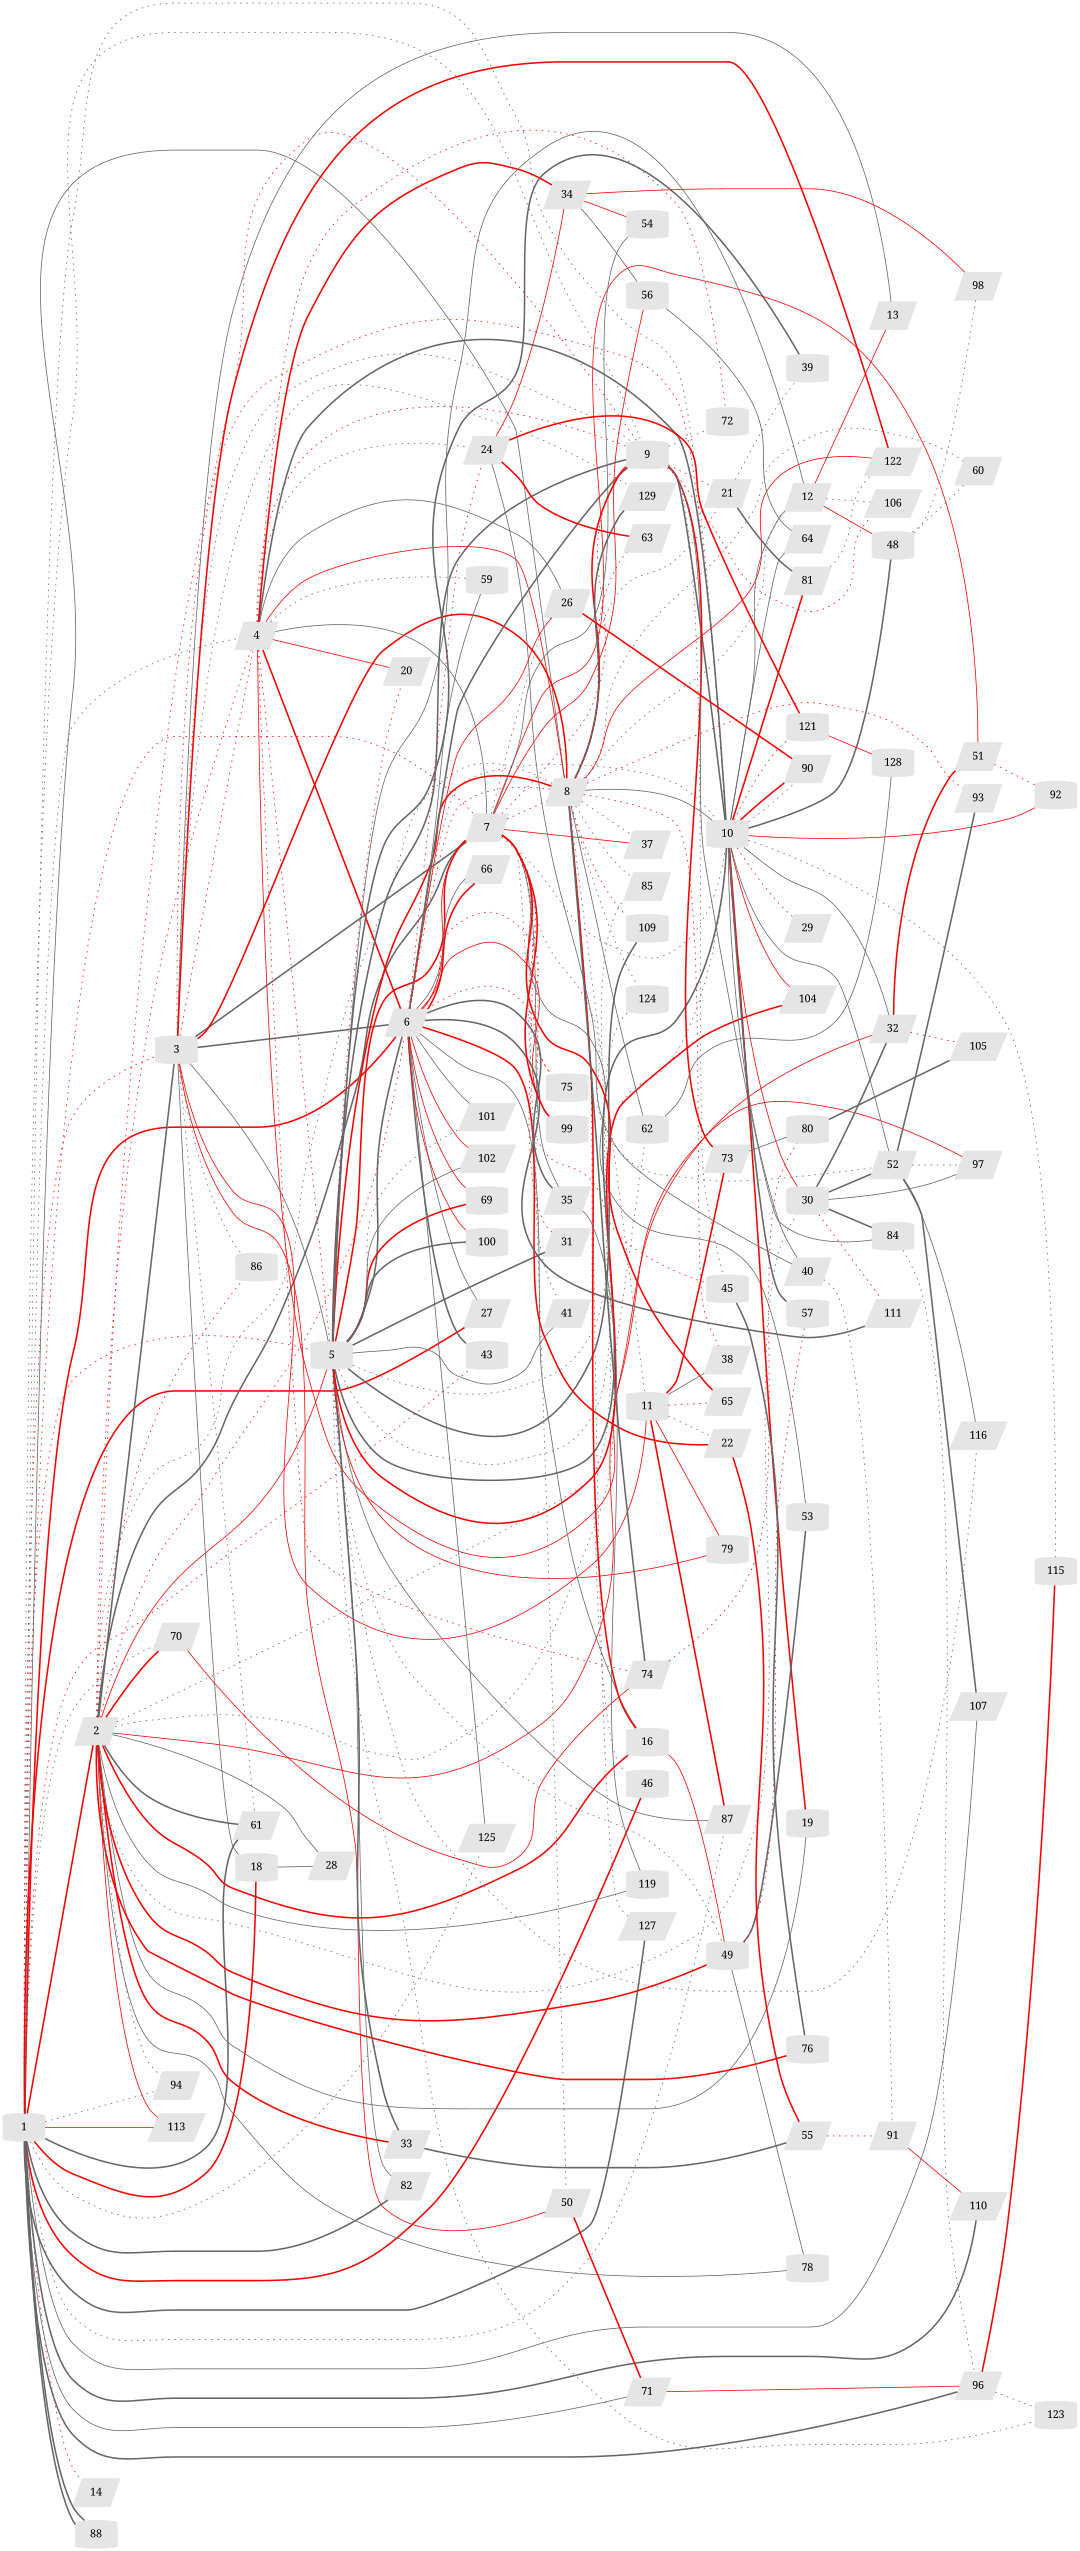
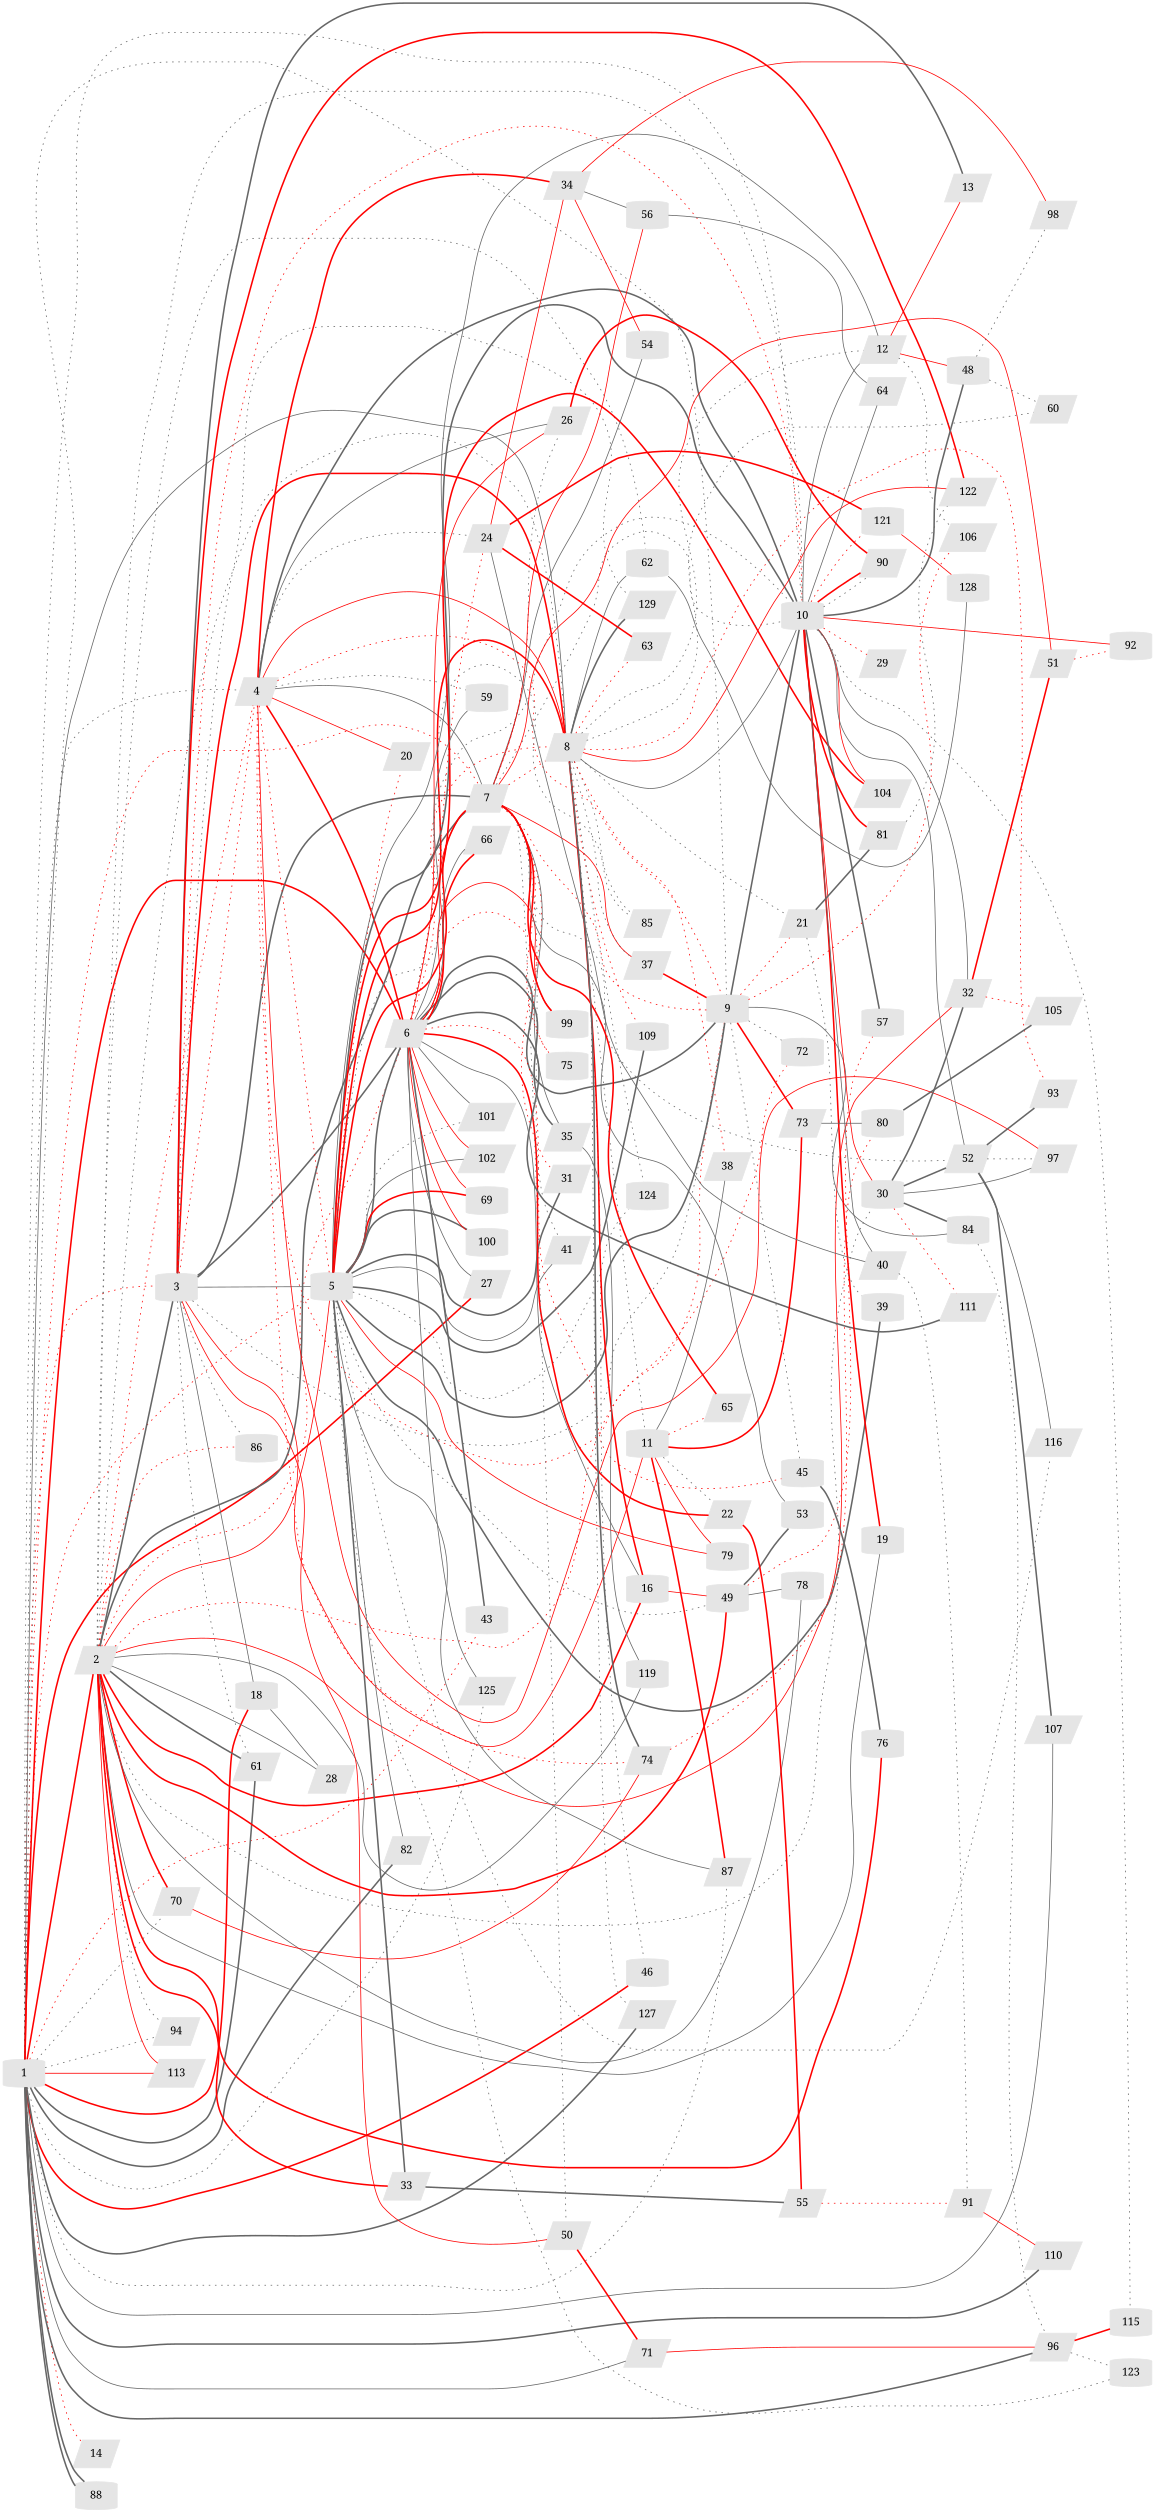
  graph {
    fontname="Noto Serif"
    rankdir=LR
    node [color=gray90 fontname="Noto Serif" shape=parallelogram style=filled]
    edge [color=gray40 fontname="Noto Serif" style=dotted]
    1 [shape=cylinder super="+44"]
    2 [super="+108"]
    3 [shape=cylinder]
    4 [super="+36"]
    5 [shape=cylinder super="+89"]
    6 [super="+83"]
    7 [super="+23"]
    8 [super="+15"]
    9 [shape=cylinder super="+67"]
    10 [shape=cylinder super="+17"]
    14
    18 [shape=cylinder]
    27
    43 [shape=cylinder]
    46 [shape=cylinder]
    61 [super="+117"]
    70
    71 [super="+134"]
    82
    87 [super="+126"]
    88 [shape=cylinder]
    94
    96 [super="+131"]
    107
    110
    113
    125
    127
    16 [shape=cylinder super="+103"]
    19 [shape=cylinder]
    28
    30 [shape=cylinder super="+112"]
    32 [super="+132"]
    33
    49 [shape=cylinder super="+58"]
    62 [shape=cylinder]
    76 [shape=cylinder]
    78 [shape=cylinder]
    86 [shape=cylinder]
    119 [shape=cylinder]
    11 [shape=cylinder super="+25"]
    13
    50
    122 [super="+133"]
    129
    20
    24 [super="+118"]
    26 [super="+120"]
    34 [super="+42"]
    59 [shape=cylinder]
    72 [shape=cylinder]
    74 [super="+77"]
    97
    12 [super="+47"]
    31
    39 [shape=cylinder]
    41
    69 [shape=cylinder]
    79 [shape=cylinder]
    85
    100 [shape=cylinder]
    101
    102
    104
    109 [shape=cylinder]
    116
    123 [shape=cylinder]
    124 [shape=cylinder]
    22
    35 [super="+68"]
    45 [shape=cylinder super="+130"]
    66
    75 [shape=cylinder]
    99 [shape=cylinder]
    111
    37
    51
    52 [super="+114"]
    53 [shape=cylinder]
    54 [shape=cylinder]
    56 [shape=cylinder]
    65
    21
    38
    60
    63
    93
    73
    84 [shape=cylinder]
    106
    29
    40
    48 [shape=cylinder]
    57 [shape=cylinder]
    64
    81
    90 [super="+95"]
    92 [shape=cylinder]
    115 [shape=cylinder]
    121 [shape=cylinder]
    105
    55
    128 [shape=cylinder]
    98
    80 [shape=cylinder]
    91
    1 -- 2 [color=red style=bold]
    1 -- 3 [color=red]
    1 -- 4
    1 -- 5 [color=red weight=2]
    1 -- 6 [color=red style=bold]
    1 -- 7 [color=red]
    1 -- 8 [style=solid]
    1 -- 9
    1 -- 10
    1 -- 14 [color=red]
    1 -- 18 [color=red style=bold]
    1 -- 27 [color=red style=bold]
    1 -- 43 [color=red]
    1 -- 46 [color=red style=bold]
    1 -- 61 [style=bold]
    1 -- 70
    1 -- 71 [style=solid]
    1 -- 82 [style=bold]
    1 -- 87
    1 -- 88 [style=bold]
    1 -- 88 [style=bold]
    1 -- 94
    1 -- 96 [style=bold]
    1 -- 107 [style=solid]
    1 -- 110 [style=bold]
    1 -- 113 [color=red style=solid]
    1 -- 125
    1 -- 127 [style=bold]
    2 -- 3 [style=bold]
    2 -- 4 [color=red weight=2]
    2 -- 5 [color=red style=solid weight=2]
    2 -- 6 [color=red]
    2 -- 7 [style=bold]
    2 -- 8
    2 -- 9 [color=red]
    2 -- 10
    2 -- 61 [style=bold]
    2 -- 70 [color=red style=bold]
    2 -- 94
    2 -- 113 [color=red style=solid]
    2 -- 16 [color=red style=bold]
    2 -- 19 [style=solid]
    2 -- 28 [style=solid]
    2 -- 30
    2 -- 32 [color=red style=solid]
    2 -- 33 [color=red style=bold]
    2 -- 49 [color=red style=bold]
    2 -- 62
    2 -- 76 [color=red style=bold]
    2 -- 78 [style=solid]
    2 -- 86 [color=red]
    2 -- 119 [style=solid]
    3 -- 4 [color=red]
    3 -- 5 [style=solid]
    3 -- 6 [style=bold]
    3 -- 7 [style=bold]
    3 -- 8 [color=red style=bold]
    3 -- 9
    3 -- 10 [color=red]
    3 -- 18 [style=solid]
    3 -- 61
    3 -- 86
    3 -- 11 [color=red style=solid weight=2]
-   3 -- 13 [style=solid]
+   3 -- 13 [style=bold]
    3 -- 50 [color=red style=solid]
    3 -- 122 [color=red style=bold]
    3 -- 129
    4 -- 5 [color=red]
    4 -- 6 [color=red style=bold]
    4 -- 7 [style=solid]
    4 -- 8 [color=red style=solid]
    4 -- 9 [color=red weight=2]
    4 -- 10 [style=bold]
    4 -- 20 [color=red style=solid]
    4 -- 24
    4 -- 26 [style=solid]
    4 -- 34 [color=red style=bold]
    4 -- 59
    4 -- 72 [color=red]
    4 -- 74 [color=red]
    4 -- 97 [color=red style=solid]
    5 -- 6 [style=bold]
    5 -- 7 [color=red style=bold weight=2]
    5 -- 8 [color=red style=bold]
    5 -- 9 [style=bold]
    5 -- 10 [style=bold]
    5 -- 82 [style=solid]
    5 -- 87 [style=solid]
    5 -- 33 [style=bold]
    5 -- 49
    5 -- 20 [color=red]
    5 -- 12 [style=solid]
    5 -- 31 [style=bold]
    5 -- 39 [style=bold]
    5 -- 41 [style=solid]
    5 -- 69 [color=red style=bold weight=2]
    5 -- 79 [color=red style=solid]
    5 -- 85
    5 -- 100 [style=bold]
    5 -- 101
    5 -- 102 [style=solid]
    5 -- 104 [color=red style=bold]
    5 -- 109 [style=bold]
    5 -- 116
    5 -- 123
    5 -- 124
    6 -- 7 [color=red style=solid weight=2]
    6 -- 8 [color=red]
    6 -- 9 [style=bold]
    6 -- 10
    6 -- 27 [style=solid]
    6 -- 43 [style=bold]
    6 -- 125 [style=solid]
    6 -- 16 [style=solid]
    6 -- 24 [color=red]
    6 -- 26 [color=red style=solid]
    6 -- 59 [style=solid]
    6 -- 69 [color=red style=solid]
    6 -- 100 [color=red style=solid]
    6 -- 101 [style=solid]
    6 -- 102 [color=red style=solid]
    6 -- 22 [color=red style=bold]
    6 -- 35 [style=bold]
    6 -- 45 [color=red weight=2]
    6 -- 66 [color=red style=bold]
    6 -- 66 [style=solid]
    6 -- 75 [color=red]
    6 -- 99 [color=red style=solid]
    6 -- 111 [style=bold]
    7 -- 8 [color=red]
    7 -- 9 [color=red]
    7 -- 10
    7 -- 50
    7 -- 26
    7 -- 31 [color=red]
    7 -- 41
    7 -- 35 [style=solid weight=2]
    7 -- 75 [color=red]
    7 -- 99 [color=red style=bold]
    7 -- 37 [color=red style=solid]
    7 -- 51 [color=red style=solid]
    7 -- 52
    7 -- 53 [style=solid]
    7 -- 54 [style=solid]
    7 -- 56 [color=red style=solid]
    7 -- 65 [color=red style=bold]
-   8 -- 9 [color=red style=bold]
+   37 -- 9 [color=red style=bold]
    8 -- 10 [style=solid]
    8 -- 46
    8 -- 127
    8 -- 16 [color=red style=bold]
    8 -- 62 [style=solid]
    8 -- 11
    8 -- 122 [color=red style=solid]
    8 -- 129 [style=bold]
    8 -- 74 [style=bold]
    8 -- 12
    8 -- 85
    8 -- 109 [color=red]
    8 -- 124
    8 -- 37
    8 -- 21
    8 -- 38 [color=red]
    8 -- 60
    8 -- 63 [color=red]
    8 -- 93 [color=red]
    9 -- 10 [style=bold]
    9 -- 72
    9 -- 45
    9 -- 21 [color=red]
    9 -- 73 [color=red style=bold]
    9 -- 84 [style=solid]
    9 -- 106 [color=red]
    10 -- 19 [color=red style=bold]
    10 -- 30 [color=red style=solid]
    10 -- 32 [style=solid]
    10 -- 12 [style=solid]
    10 -- 104 [color=red style=solid]
    10 -- 52 [style=solid]
    10 -- 29 [color=red weight=2]
    10 -- 40 [style=solid]
    10 -- 48 [style=bold]
    10 -- 57 [style=bold]
    10 -- 64 [style=solid]
    10 -- 81 [color=red style=bold]
    10 -- 90
    10 -- 90 [color=red style=bold]
    10 -- 92 [color=red style=solid]
    10 -- 115
    10 -- 121 [color=red]
    18 -- 28 [style=solid]
    70 -- 74 [color=red style=solid]
    71 -- 96 [color=red style=solid]
    96 -- 123
    96 -- 115 [color=red style=bold]
    16 -- 49 [color=red style=solid]
    30 -- 32 [style=bold]
    30 -- 97 [style=solid]
    30 -- 111 [color=red]
    30 -- 52 [style=bold]
    30 -- 84 [style=bold]
    32 -- 51 [color=red style=bold]
    32 -- 105 [color=red]
    33 -- 55 [style=bold]
    49 -- 78 [style=solid]
    49 -- 53 [style=bold]
    49 -- 57 [color=red]
    62 -- 128 [style=solid]
    11 -- 87 [color=red style=bold]
    11 -- 79 [color=red style=solid]
    11 -- 22
    11 -- 65 [color=red]
    11 -- 38 [style=solid]
    11 -- 73 [color=red style=bold]
    50 -- 71 [color=red style=bold]
    24 -- 34 [color=red style=solid weight=2]
    24 -- 63 [color=red style=bold]
    24 -- 40 [style=solid]
    24 -- 121 [color=red style=bold]
    26 -- 90 [color=red style=bold]
    34 -- 54 [color=red style=solid]
    34 -- 56 [style=solid]
    34 -- 98 [color=red style=solid]
    74 -- 80 [color=red]
    12 -- 13 [color=red style=solid]
    12 -- 106
    12 -- 48 [color=red style=solid]
    22 -- 55 [color=red style=bold]
    35 -- 119 [style=solid]
    45 -- 76 [style=bold]
    51 -- 92 [color=red]
    52 -- 107 [style=bold]
    52 -- 97
    52 -- 116 [style=solid]
    52 -- 93 [style=bold]
    56 -- 64 [style=solid]
    21 -- 39
    21 -- 81 [style=bold]
    73 -- 80 [style=solid]
    84 -- 96
    40 -- 91
    48 -- 60
    48 -- 98
    81 -- 122
    121 -- 128 [color=red style=solid]
    55 -- 91 [color=red]
    80 -- 105 [style=bold]
    91 -- 110 [color=red style=solid]
  }
